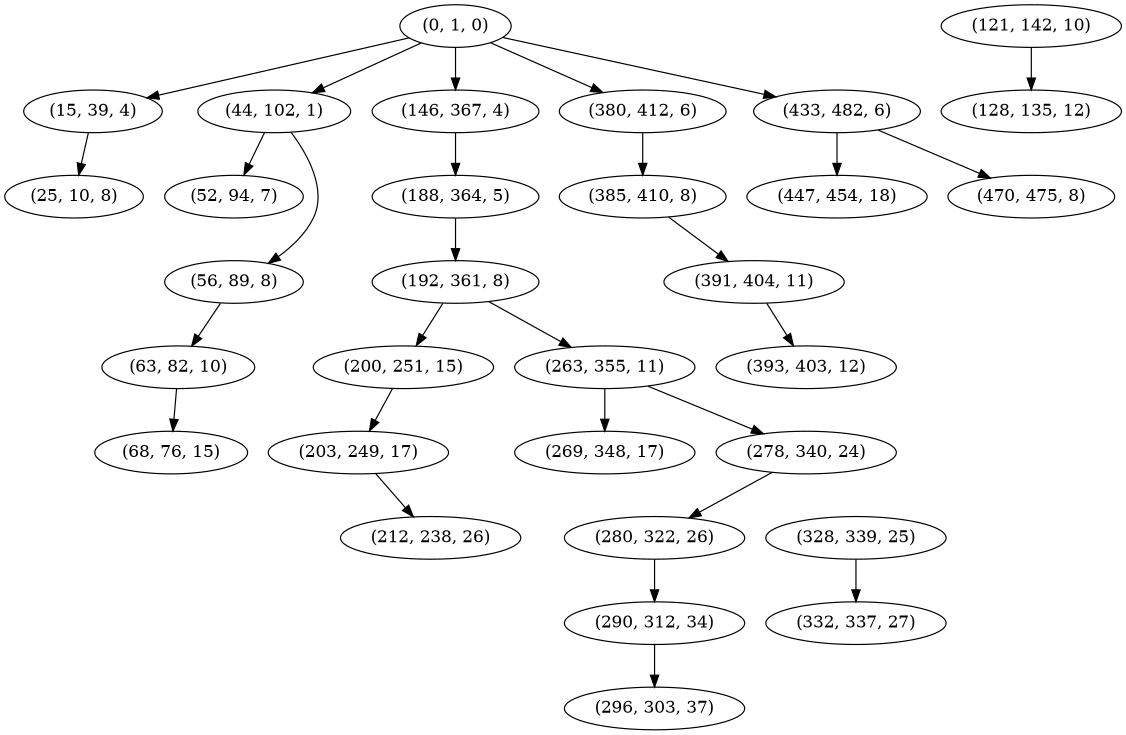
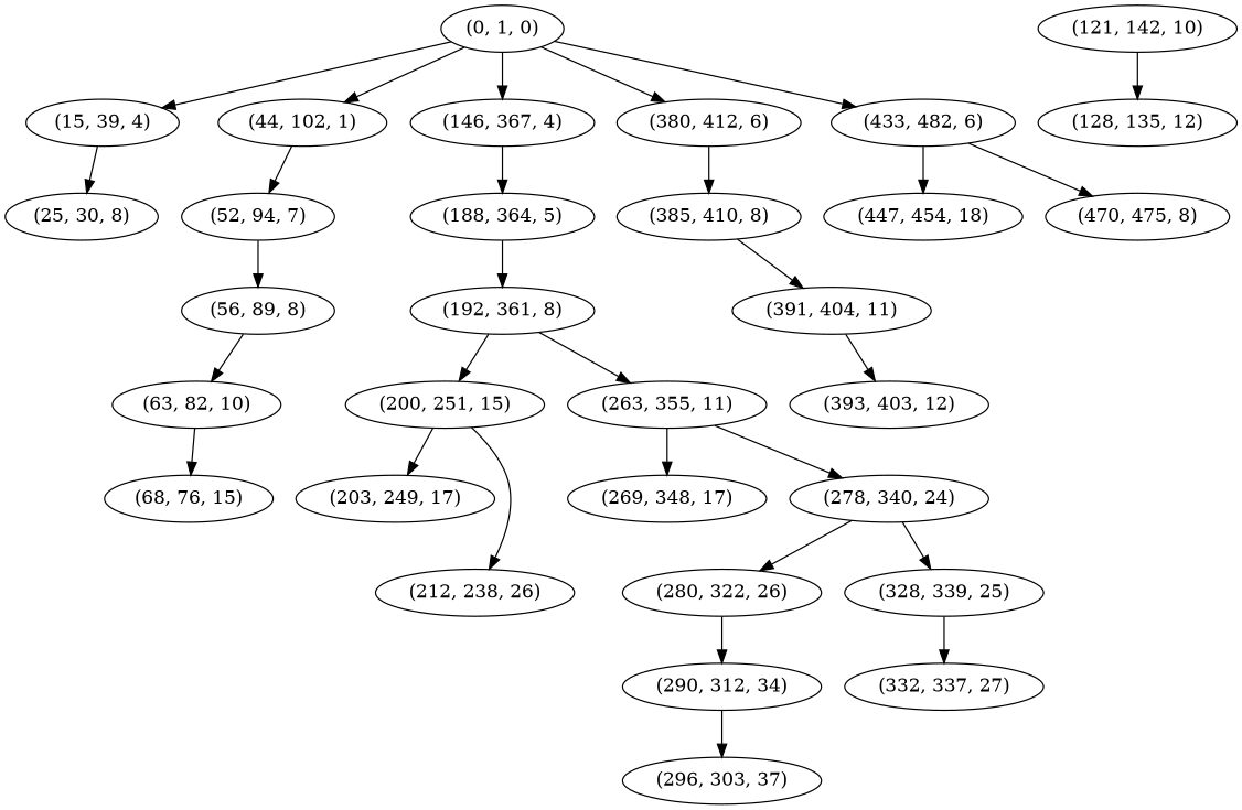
  digraph {
    n1 [label="(0, 1, 0)"]
    "(15, 39, 4)"
    "(44, 102, 1)"
    n4 [label="(146, 367, 4)"]
    "(380, 412, 6)"
    "(433, 482, 6)"
-   "(25, 30, 8)" [label="(25, 10, 8)"]
+   "(25, 30, 8)"
    "(52, 94, 7)"
    "(188, 364, 5)"
    "(385, 410, 8)"
    "(447, 454, 18)"
    "(470, 475, 8)"
    "(56, 89, 8)"
    "(63, 82, 10)"
    "(68, 76, 15)"
    n16 [label="(128, 135, 12)"]
    "(121, 142, 10)"
    "(192, 361, 8)"
    "(200, 251, 15)"
    "(263, 355, 11)"
    "(203, 249, 17)"
    "(269, 348, 17)"
    "(278, 340, 24)"
    "(212, 238, 26)"
    "(280, 322, 26)"
    "(328, 339, 25)"
    "(290, 312, 34)"
    "(332, 337, 27)"
    "(296, 303, 37)"
    "(391, 404, 11)"
    "(393, 403, 12)"
    n1 -> "(15, 39, 4)"
    n1 -> "(44, 102, 1)"
    n1 -> n4
    n1 -> "(380, 412, 6)"
    n1 -> "(433, 482, 6)"
    "(15, 39, 4)" -> "(25, 30, 8)"
    "(44, 102, 1)" -> "(52, 94, 7)"
    n4 -> "(188, 364, 5)"
    "(380, 412, 6)" -> "(385, 410, 8)"
    "(433, 482, 6)" -> "(447, 454, 18)"
    "(433, 482, 6)" -> "(470, 475, 8)"
-   "(44, 102, 1)" -> "(56, 89, 8)"
+   "(52, 94, 7)" -> "(56, 89, 8)"
    "(188, 364, 5)" -> "(192, 361, 8)"
    "(385, 410, 8)" -> "(391, 404, 11)"
    "(56, 89, 8)" -> "(63, 82, 10)"
    "(63, 82, 10)" -> "(68, 76, 15)"
    "(121, 142, 10)" -> n16
    "(192, 361, 8)" -> "(200, 251, 15)"
    "(192, 361, 8)" -> "(263, 355, 11)"
    "(200, 251, 15)" -> "(203, 249, 17)"
    "(263, 355, 11)" -> "(269, 348, 17)"
    "(263, 355, 11)" -> "(278, 340, 24)"
-   "(203, 249, 17)" -> "(212, 238, 26)"
+   "(200, 251, 15)" -> "(212, 238, 26)"
    "(278, 340, 24)" -> "(280, 322, 26)"
+   "(278, 340, 24)" -> "(328, 339, 25)"
    "(280, 322, 26)" -> "(290, 312, 34)"
    "(328, 339, 25)" -> "(332, 337, 27)"
    "(290, 312, 34)" -> "(296, 303, 37)"
    "(391, 404, 11)" -> "(393, 403, 12)"
  }
